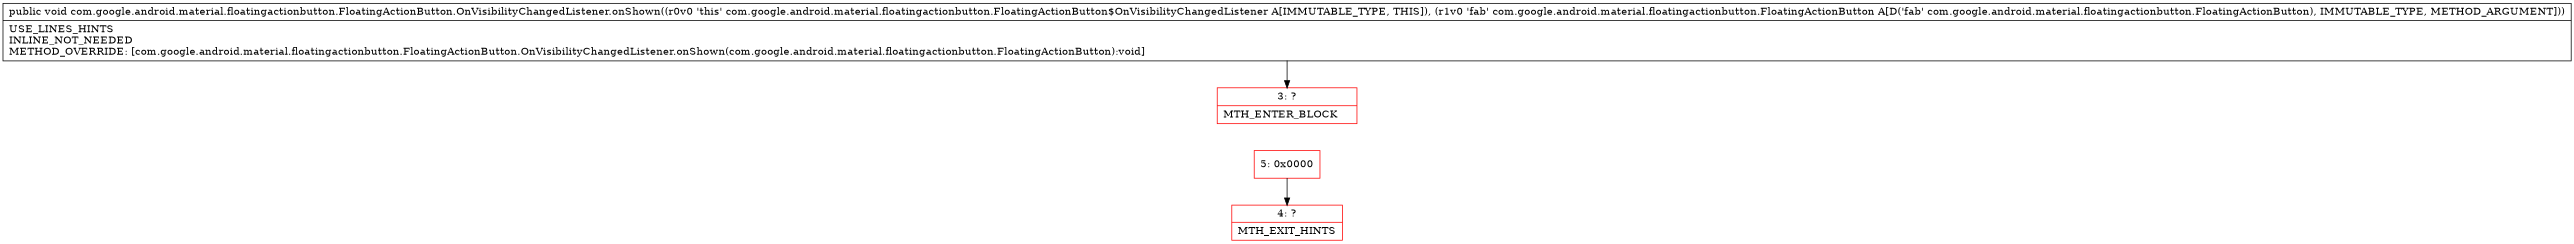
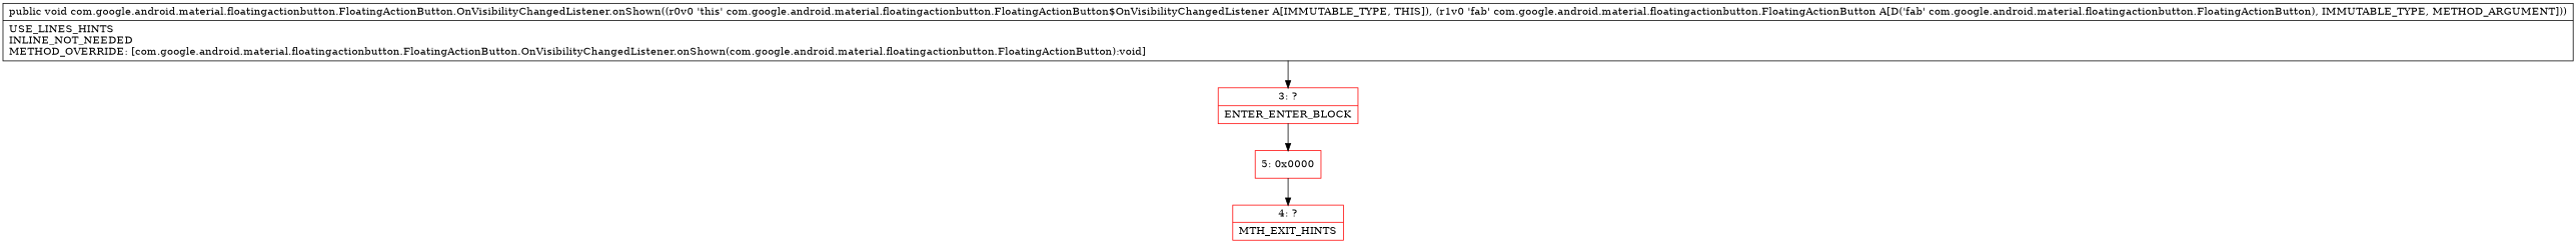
  digraph {
    node [color=red shape=record]
-   n1 [label="{3\:\ ?|MTH_ENTER_BLOCK\l}"]
+   n1 [label="{3\:\ ?|ENTER_ENTER_BLOCK\l}"]
    n2 [label="{5\:\ 0x0000}"]
    n3 [label="{4\:\ ?|MTH_EXIT_HINTS\l}"]
    n4 [label="{public void com.google.android.material.floatingactionbutton.FloatingActionButton.OnVisibilityChangedListener.onShown((r0v0 'this' com.google.android.material.floatingactionbutton.FloatingActionButton$OnVisibilityChangedListener A[IMMUTABLE_TYPE, THIS]), (r1v0 'fab' com.google.android.material.floatingactionbutton.FloatingActionButton A[D('fab' com.google.android.material.floatingactionbutton.FloatingActionButton), IMMUTABLE_TYPE, METHOD_ARGUMENT]))  | USE_LINES_HINTS\lINLINE_NOT_NEEDED\lMETHOD_OVERRIDE: [com.google.android.material.floatingactionbutton.FloatingActionButton.OnVisibilityChangedListener.onShown(com.google.android.material.floatingactionbutton.FloatingActionButton):void]\l}" color=""]
    subgraph cluster_1 {
      label="R(0)"
    }
+   n1 -> n2
    n2 -> n3
    n4 -> n1
  }
